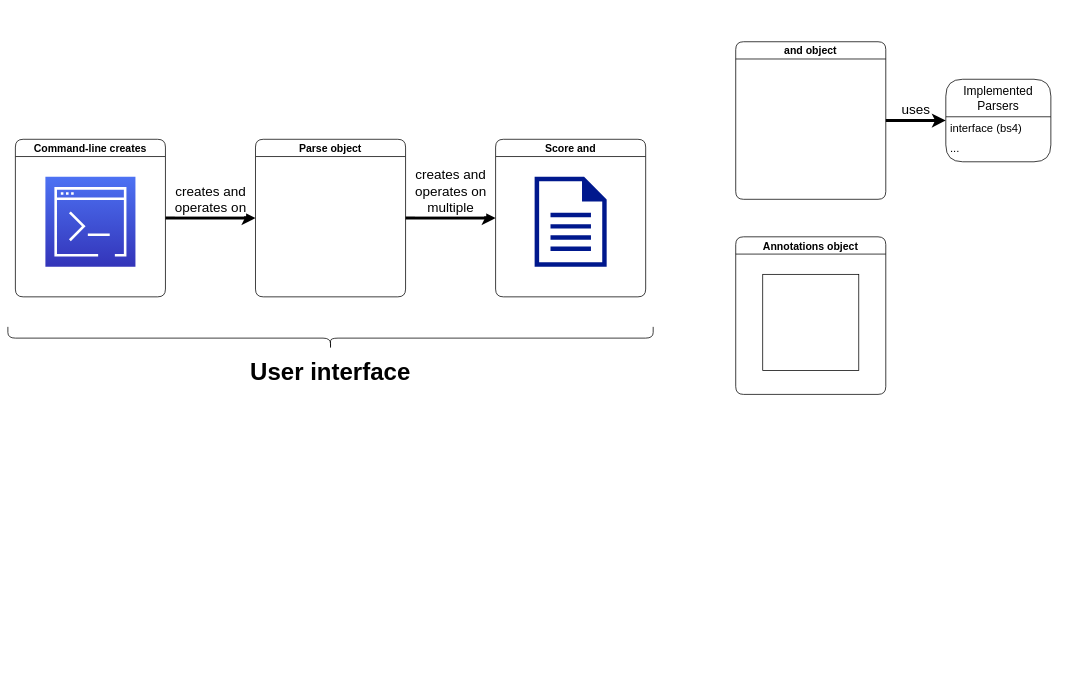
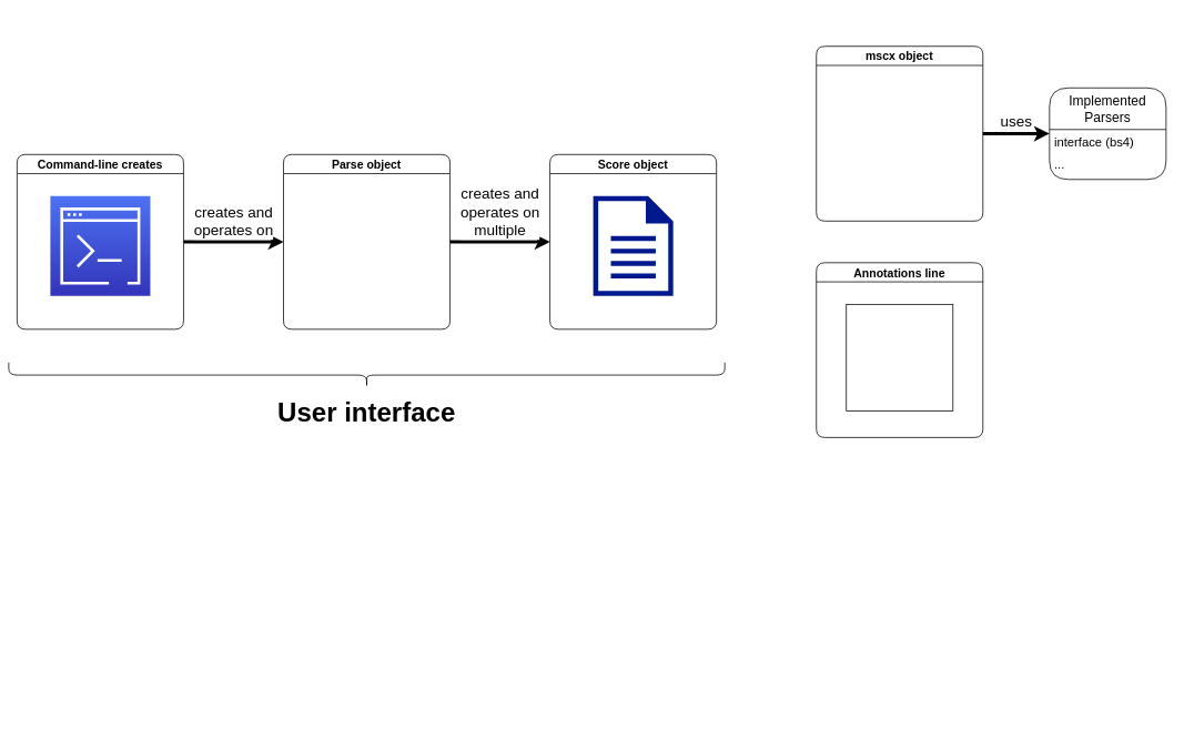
  <mxCell id="0" />
  <mxCell id="1" parent="0" />
  <mxCell id="2" value="&lt;div style=&quot;font-size: 18px;&quot;&gt;&lt;font style=&quot;font-size: 18px;&quot;&gt;creates and &lt;br style=&quot;font-size: 18px;&quot;&gt;&lt;/font&gt;&lt;/div&gt;&lt;div style=&quot;font-size: 18px;&quot;&gt;&lt;font style=&quot;font-size: 18px;&quot;&gt;operates on&lt;br style=&quot;font-size: 18px;&quot;&gt;&lt;/font&gt;&lt;/div&gt;" style="edgeStyle=orthogonalEdgeStyle;rounded=0;orthogonalLoop=1;jettySize=auto;html=1;entryX=0;entryY=0.5;entryDx=0;entryDy=0;strokeWidth=4;verticalAlign=bottom;fontSize=18;" edge="1" parent="1" source="3" target="6"><mxGeometry relative="1" as="geometry" /></mxCell>
  <mxCell id="3" value="Command-line creates" style="swimlane;rounded=1;startSize=23;fontSize=14;" vertex="1" parent="1"><mxGeometry x="20" y="185" width="200" height="210" as="geometry"><mxRectangle x="10" y="210" width="140" height="23" as="alternateBounds" /></mxGeometry></mxCell>
  <mxCell id="4" value="" style="points=[[0,0,0],[0.25,0,0],[0.5,0,0],[0.75,0,0],[1,0,0],[0,1,0],[0.25,1,0],[0.5,1,0],[0.75,1,0],[1,1,0],[0,0.25,0],[0,0.5,0],[0,0.75,0],[1,0.25,0],[1,0.5,0],[1,0.75,0]];outlineConnect=0;fontColor=#232F3E;gradientColor=#4D72F3;gradientDirection=north;fillColor=#3334B9;strokeColor=#ffffff;dashed=0;verticalLabelPosition=bottom;verticalAlign=top;align=center;html=1;fontSize=12;fontStyle=0;aspect=fixed;shape=mxgraph.aws4.resourceIcon;resIcon=mxgraph.aws4.command_line_interface;" vertex="1" parent="3"><mxGeometry x="40" y="50" width="120" height="120" as="geometry" /></mxCell>
  <mxCell id="5" value="&lt;div style=&quot;font-size: 18px;&quot;&gt;creates and &lt;br style=&quot;font-size: 18px;&quot;&gt;&lt;/div&gt;&lt;div style=&quot;font-size: 18px;&quot;&gt;operates on&lt;/div&gt;&lt;div style=&quot;font-size: 18px;&quot;&gt;multiple&lt;br style=&quot;font-size: 18px;&quot;&gt;&lt;/div&gt;" style="edgeStyle=orthogonalEdgeStyle;rounded=0;orthogonalLoop=1;jettySize=auto;html=1;entryX=0;entryY=0.5;entryDx=0;entryDy=0;strokeWidth=4;verticalAlign=bottom;fontSize=18;" edge="1" parent="1" source="6" target="8"><mxGeometry relative="1" as="geometry" /></mxCell>
  <mxCell id="6" value="Parse object" style="swimlane;rounded=1;fontSize=14;" vertex="1" parent="1"><mxGeometry x="340" y="185" width="200" height="210" as="geometry"><mxRectangle x="10" y="210" width="140" height="23" as="alternateBounds" /></mxGeometry></mxCell>
  <mxCell id="7" value="" style="shape=image;html=1;verticalAlign=top;verticalLabelPosition=bottom;labelBackgroundColor=#ffffff;imageAspect=0;aspect=fixed;image=https://cdn2.iconfinder.com/data/icons/essential-web-2/50/stack-layer-pile-element-material-128.png" vertex="1" parent="6"><mxGeometry x="36" y="50" width="128" height="128" as="geometry" /></mxCell>
- <mxCell id="8" value="Score and" style="swimlane;rounded=1;fontSize=14;" vertex="1" parent="1"><mxGeometry x="660" y="185" width="200" height="210" as="geometry"><mxRectangle x="10" y="210" width="140" height="23" as="alternateBounds" /></mxGeometry></mxCell>
+ <mxCell id="8" value="Score object" style="swimlane;rounded=1;fontSize=14;" vertex="1" parent="1"><mxGeometry x="660" y="185" width="200" height="210" as="geometry"><mxRectangle x="10" y="210" width="140" height="23" as="alternateBounds" /></mxGeometry></mxCell>
  <mxCell id="9" value="" style="aspect=fixed;pointerEvents=1;shadow=0;dashed=0;html=1;strokeColor=none;labelPosition=center;verticalLabelPosition=bottom;verticalAlign=top;align=center;fillColor=#00188D;shape=mxgraph.mscae.enterprise.document" vertex="1" parent="8"><mxGeometry x="52" y="50" width="96" height="120" as="geometry" /></mxCell>
  <mxCell id="10" value="uses" style="edgeStyle=none;rounded=0;orthogonalLoop=1;jettySize=auto;html=1;entryX=0;entryY=0.5;entryDx=0;entryDy=0;dashed=0;fontSize=18;strokeWidth=4;verticalAlign=bottom;" edge="1" parent="1" source="11" target="15"><mxGeometry relative="1" as="geometry" /></mxCell>
- <mxCell id="11" value="and object" style="swimlane;rounded=1;fontSize=14;" vertex="1" parent="1"><mxGeometry x="980" y="55" width="200" height="210" as="geometry"><mxRectangle x="10" y="210" width="140" height="23" as="alternateBounds" /></mxGeometry></mxCell>
+ <mxCell id="11" value="mscx object" style="swimlane;rounded=1;fontSize=14;" vertex="1" parent="1"><mxGeometry x="980" y="55" width="200" height="210" as="geometry"><mxRectangle x="10" y="210" width="140" height="23" as="alternateBounds" /></mxGeometry></mxCell>
  <mxCell id="12" value="" style="shape=image;html=1;verticalAlign=top;verticalLabelPosition=bottom;labelBackgroundColor=#ffffff;imageAspect=0;aspect=fixed;image=https://cdn3.iconfinder.com/data/icons/UltimateGnome/128x128/mimetypes/application-xml.png" vertex="1" parent="11"><mxGeometry x="32" y="50" width="140" height="140" as="geometry" /></mxCell>
- <mxCell id="13" value="Annotations object" style="swimlane;rounded=1;fontSize=14;" vertex="1" parent="1"><mxGeometry x="980" y="315" width="200" height="210" as="geometry"><mxRectangle x="10" y="210" width="140" height="23" as="alternateBounds" /></mxGeometry></mxCell>
+ <mxCell id="13" value="Annotations line" style="swimlane;rounded=1;fontSize=14;" vertex="1" parent="1"><mxGeometry x="980" y="315" width="200" height="210" as="geometry"><mxRectangle x="10" y="210" width="140" height="23" as="alternateBounds" /></mxGeometry></mxCell>
  <mxCell id="14" value="" style="shape=image;html=1;verticalAlign=top;verticalLabelPosition=bottom;labelBackgroundColor=#ffffff;imageAspect=0;aspect=fixed;image=https://cdn0.iconfinder.com/data/icons/view-1/20/long_list-128.png;rounded=1;fontSize=14;startSize=23;labelBorderColor=#000000;imageBorder=#000000;" vertex="1" parent="13"><mxGeometry x="36" y="50" width="128" height="128" as="geometry" /></mxCell>
  <mxCell id="15" value="Implemented&#10;Parsers&#10;" style="swimlane;fontStyle=0;childLayout=stackLayout;horizontal=1;startSize=50;horizontalStack=0;resizeParent=1;resizeParentMax=0;resizeLast=0;collapsible=1;marginBottom=0;rounded=1;fontSize=16;verticalAlign=top;" vertex="1" parent="1"><mxGeometry x="1260" y="105" width="140" height="110" as="geometry" /></mxCell>
  <mxCell id="16" value="interface (bs4)" style="text;strokeColor=none;fillColor=none;align=left;verticalAlign=top;spacingLeft=4;spacingRight=4;overflow=hidden;rotatable=0;points=[[0,0.5],[1,0.5]];portConstraint=eastwest;fontSize=15;" vertex="1" parent="15"><mxGeometry y="50" width="140" height="26" as="geometry" /></mxCell>
  <mxCell id="17" value="..." style="text;strokeColor=none;fillColor=none;align=left;verticalAlign=top;spacingLeft=4;spacingRight=4;overflow=hidden;rotatable=0;points=[[0,0.5],[1,0.5]];portConstraint=eastwest;fontSize=15;" vertex="1" parent="15"><mxGeometry y="76" width="140" height="34" as="geometry" /></mxCell>
  <mxCell id="18" value="" style="shape=curlyBracket;whiteSpace=wrap;html=1;rounded=1;fontSize=18;startSize=23;verticalAlign=top;rotation=-90;" vertex="1" parent="1"><mxGeometry x="425" y="20" width="30" height="860" as="geometry" /></mxCell>
  <mxCell id="19" value="User interface" style="text;html=1;strokeColor=none;fillColor=none;align=center;verticalAlign=middle;whiteSpace=wrap;rounded=0;fontSize=32;startSize=23;fontStyle=1" vertex="1" parent="1"><mxGeometry x="320" y="485" width="240" height="20" as="geometry" /></mxCell>
